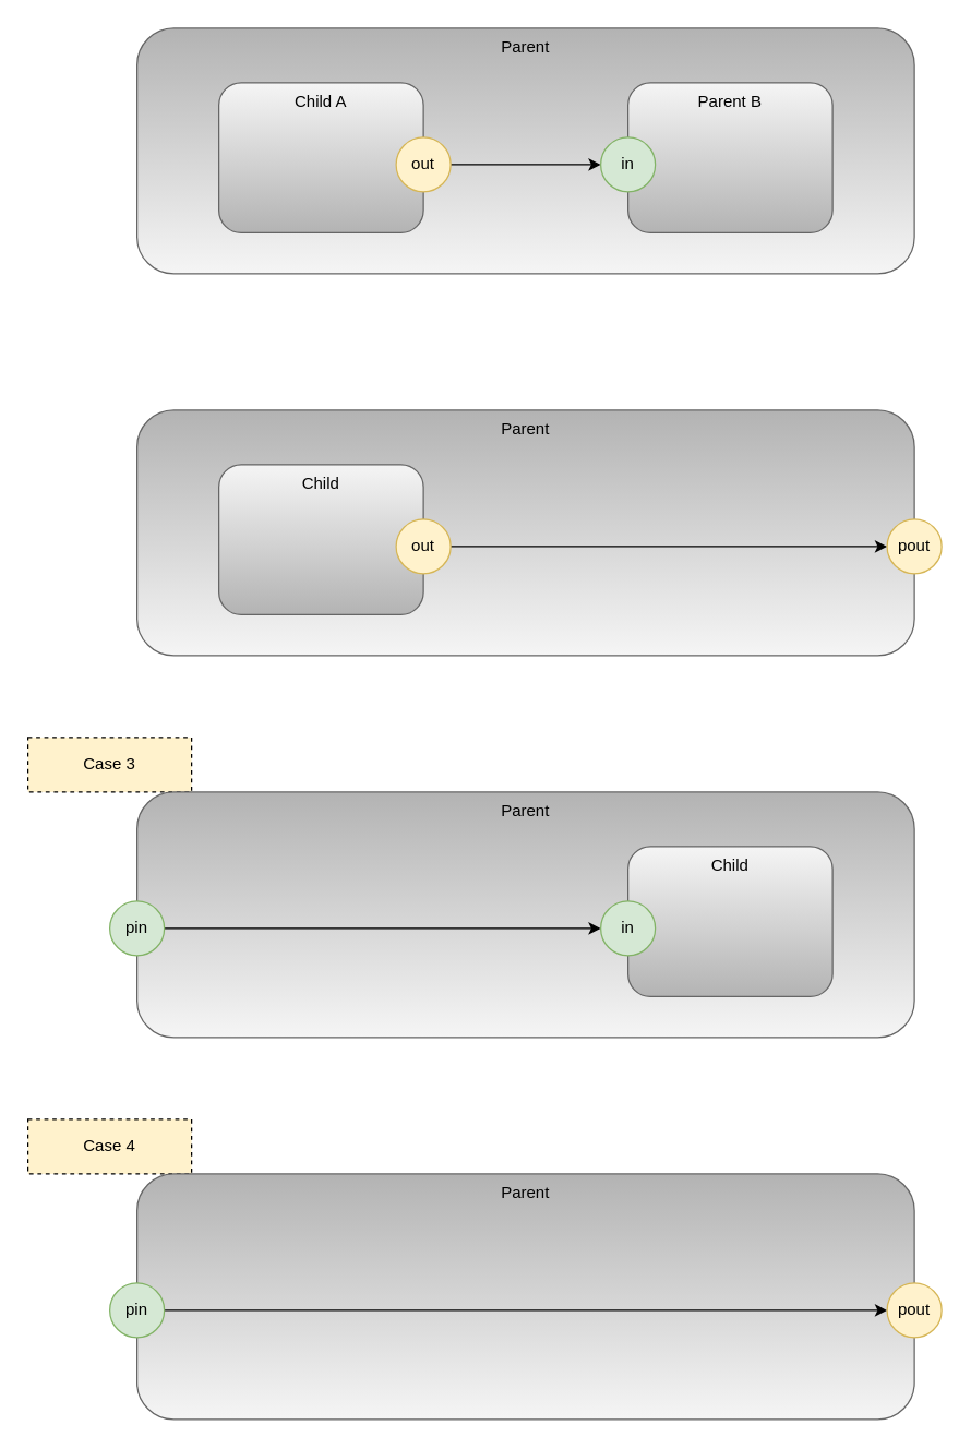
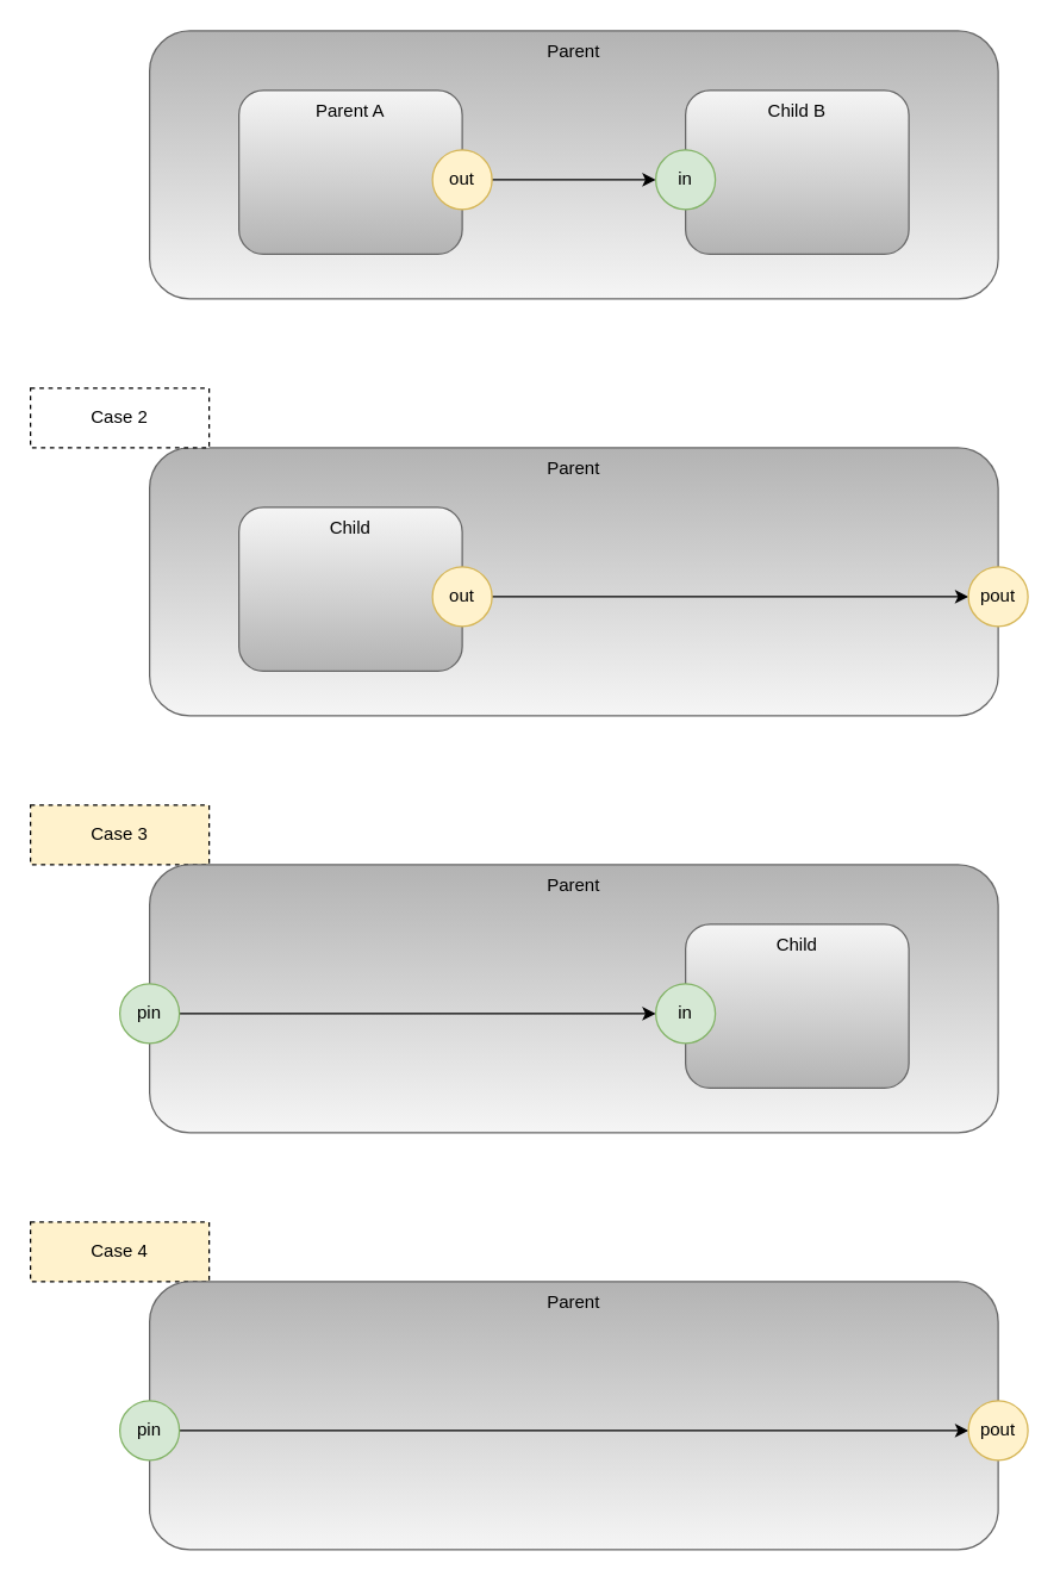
  <mxCell id="0" />
  <mxCell id="1" parent="0" />
  <mxCell id="2" value="Parent" style="rounded=1;whiteSpace=wrap;html=1;horizontal=1;verticalAlign=top;fillColor=#f5f5f5;strokeColor=#666666;gradientColor=#b3b3b3;gradientDirection=north;" vertex="1" parent="1"><mxGeometry x="100" y="20" width="570" height="180" as="geometry" /></mxCell>
- <mxCell id="3" value="Child A" style="rounded=1;whiteSpace=wrap;html=1;horizontal=1;verticalAlign=top;fillColor=#f5f5f5;strokeColor=#666666;gradientColor=#b3b3b3;" vertex="1" parent="1"><mxGeometry x="160" y="60" width="150" height="110" as="geometry" /></mxCell>
+ <mxCell id="3" value="Parent A" style="rounded=1;whiteSpace=wrap;html=1;horizontal=1;verticalAlign=top;fillColor=#f5f5f5;strokeColor=#666666;gradientColor=#b3b3b3;" vertex="1" parent="1"><mxGeometry x="160" y="60" width="150" height="110" as="geometry" /></mxCell>
  <mxCell id="4" style="edgeStyle=orthogonalEdgeStyle;rounded=0;orthogonalLoop=1;jettySize=auto;html=1;exitX=1;exitY=0.5;exitDx=0;exitDy=0;" edge="1" parent="1" source="5" target="7"><mxGeometry relative="1" as="geometry" /></mxCell>
  <mxCell id="5" value="out" style="ellipse;whiteSpace=wrap;html=1;aspect=fixed;fillColor=#fff2cc;strokeColor=#d6b656;" vertex="1" parent="1"><mxGeometry x="290" y="100" width="40" height="40" as="geometry" /></mxCell>
- <mxCell id="6" value="Parent B" style="rounded=1;whiteSpace=wrap;html=1;horizontal=1;verticalAlign=top;fillColor=#f5f5f5;strokeColor=#666666;gradientColor=#b3b3b3;" vertex="1" parent="1"><mxGeometry x="460" y="60" width="150" height="110" as="geometry" /></mxCell>
+ <mxCell id="6" value="Child B" style="rounded=1;whiteSpace=wrap;html=1;horizontal=1;verticalAlign=top;fillColor=#f5f5f5;strokeColor=#666666;gradientColor=#b3b3b3;" vertex="1" parent="1"><mxGeometry x="460" y="60" width="150" height="110" as="geometry" /></mxCell>
  <mxCell id="7" value="in" style="ellipse;whiteSpace=wrap;html=1;aspect=fixed;fillColor=#d5e8d4;strokeColor=#82b366;" vertex="1" parent="1"><mxGeometry x="440" y="100" width="40" height="40" as="geometry" /></mxCell>
  <mxCell id="8" value="Parent" style="rounded=1;whiteSpace=wrap;html=1;horizontal=1;verticalAlign=top;fillColor=#f5f5f5;strokeColor=#666666;gradientColor=#b3b3b3;gradientDirection=north;" vertex="1" parent="1"><mxGeometry x="100" y="300" width="570" height="180" as="geometry" /></mxCell>
  <mxCell id="9" value="Child" style="rounded=1;whiteSpace=wrap;html=1;horizontal=1;verticalAlign=top;fillColor=#f5f5f5;strokeColor=#666666;gradientColor=#b3b3b3;" vertex="1" parent="1"><mxGeometry x="160" y="340" width="150" height="110" as="geometry" /></mxCell>
  <mxCell id="10" style="edgeStyle=orthogonalEdgeStyle;rounded=0;orthogonalLoop=1;jettySize=auto;html=1;exitX=1;exitY=0.5;exitDx=0;exitDy=0;" edge="1" parent="1" source="11" target="12"><mxGeometry relative="1" as="geometry" /></mxCell>
  <mxCell id="11" value="out" style="ellipse;whiteSpace=wrap;html=1;aspect=fixed;fillColor=#fff2cc;strokeColor=#d6b656;" vertex="1" parent="1"><mxGeometry x="290" y="380" width="40" height="40" as="geometry" /></mxCell>
  <mxCell id="12" value="pout" style="ellipse;whiteSpace=wrap;html=1;aspect=fixed;fillColor=#fff2cc;strokeColor=#d6b656;" vertex="1" parent="1"><mxGeometry x="650" y="380" width="40" height="40" as="geometry" /></mxCell>
+ <mxCell id="13" value="Case 2" style="rounded=0;whiteSpace=wrap;html=1;dashed=1;" vertex="1" parent="1"><mxGeometry x="20" y="260" width="120" height="40" as="geometry" /></mxCell>
  <mxCell id="14" value="Case 3" style="rounded=0;whiteSpace=wrap;html=1;dashed=1;fillColor=#fff2cc;" vertex="1" parent="1"><mxGeometry x="20" y="540" width="120" height="40" as="geometry" /></mxCell>
  <mxCell id="15" value="Parent" style="rounded=1;whiteSpace=wrap;html=1;horizontal=1;verticalAlign=top;fillColor=#f5f5f5;strokeColor=#666666;gradientColor=#b3b3b3;gradientDirection=north;" vertex="1" parent="1"><mxGeometry x="100" y="580" width="570" height="180" as="geometry" /></mxCell>
  <mxCell id="16" style="edgeStyle=orthogonalEdgeStyle;rounded=0;orthogonalLoop=1;jettySize=auto;html=1;exitX=1;exitY=0.5;exitDx=0;exitDy=0;" edge="1" parent="1" source="17" target="19"><mxGeometry relative="1" as="geometry" /></mxCell>
  <mxCell id="17" value="pin" style="ellipse;whiteSpace=wrap;html=1;aspect=fixed;fillColor=#d5e8d4;strokeColor=#82b366;" vertex="1" parent="1"><mxGeometry x="80" y="660" width="40" height="40" as="geometry" /></mxCell>
  <mxCell id="18" value="Child" style="rounded=1;whiteSpace=wrap;html=1;horizontal=1;verticalAlign=top;fillColor=#f5f5f5;strokeColor=#666666;gradientColor=#b3b3b3;" vertex="1" parent="1"><mxGeometry x="460" width="150" height="110" as="geometry" y="620" /></mxCell>
  <mxCell id="19" value="in" style="ellipse;whiteSpace=wrap;html=1;aspect=fixed;fillColor=#d5e8d4;strokeColor=#82b366;" vertex="1" parent="1"><mxGeometry x="440" y="660" width="40" height="40" as="geometry" /></mxCell>
  <mxCell id="20" value="Case 4" style="rounded=0;whiteSpace=wrap;html=1;dashed=1;fillColor=#fff2cc;" vertex="1" parent="1"><mxGeometry x="20" y="820" width="120" height="40" as="geometry" /></mxCell>
  <mxCell id="21" value="Parent" style="rounded=1;whiteSpace=wrap;html=1;horizontal=1;verticalAlign=top;fillColor=#f5f5f5;strokeColor=#666666;gradientColor=#b3b3b3;gradientDirection=north;" vertex="1" parent="1"><mxGeometry x="100" y="860" width="570" height="180" as="geometry" /></mxCell>
  <mxCell id="22" style="edgeStyle=orthogonalEdgeStyle;rounded=0;orthogonalLoop=1;jettySize=auto;html=1;exitX=1;exitY=0.5;exitDx=0;exitDy=0;" edge="1" parent="1" source="23" target="24"><mxGeometry relative="1" as="geometry" /></mxCell>
  <mxCell id="23" value="pin" style="ellipse;whiteSpace=wrap;html=1;aspect=fixed;fillColor=#d5e8d4;strokeColor=#82b366;" vertex="1" parent="1"><mxGeometry x="80" y="940" width="40" height="40" as="geometry" /></mxCell>
  <mxCell id="24" value="pout" style="ellipse;whiteSpace=wrap;html=1;aspect=fixed;fillColor=#fff2cc;strokeColor=#d6b656;" vertex="1" parent="1"><mxGeometry x="650" y="940" width="40" height="40" as="geometry" /></mxCell>
